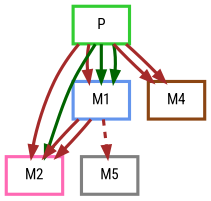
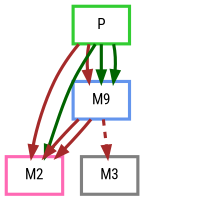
  digraph {
    fontname="Roboto Condensed"
    node [fillcolor=white fontname="Roboto Condensed" penwidth=3.0 shape=box]
    edge [color=brown fontname="Roboto Condensed" penwidth=3 style=solid]
    P [color="#32cd32"]
-   M1 [color="#6495ed"]
+   M1 [color="#6495ed" label=M9]
    M2 [color="#ff69b4"]
-   M4 [color="#8b4513"]
-   M3 [color="#808080" label=M5]
+   M3 [color="#808080"]
    P -> M1 [style=bold]
    P -> M1 [color=darkgreen]
    P -> M1 [color=darkgreen]
    P -> M2
    P -> M2 [color=darkgreen]
-   P -> M4 [style=bold]
-   P -> M4
    M1 -> M2
    M1 -> M2 [style=bold]
    M1 -> M3 [style=dashed]
  }
